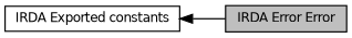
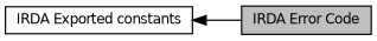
  digraph {
    rankdir=LR
    node [color=black fontname=Helvetica fontsize=10 shape=record style=filled]
    n1 [fillcolor=white height=0.2 label="IRDA Exported constants" width=0.4]
-   n2 [fillcolor=grey75 fontcolor=black height=0.2 label="IRDA Error Error" width=0.4]
+   n2 [fillcolor=grey75 fontcolor=black height=0.2 label="IRDA Error Code" width=0.4]
    n1 -> n2 [dir=back fontname=Helvetica fontsize=10 labelfontname=Helvetica labelfontsize=10 shape=plaintext style=solid]
  }
